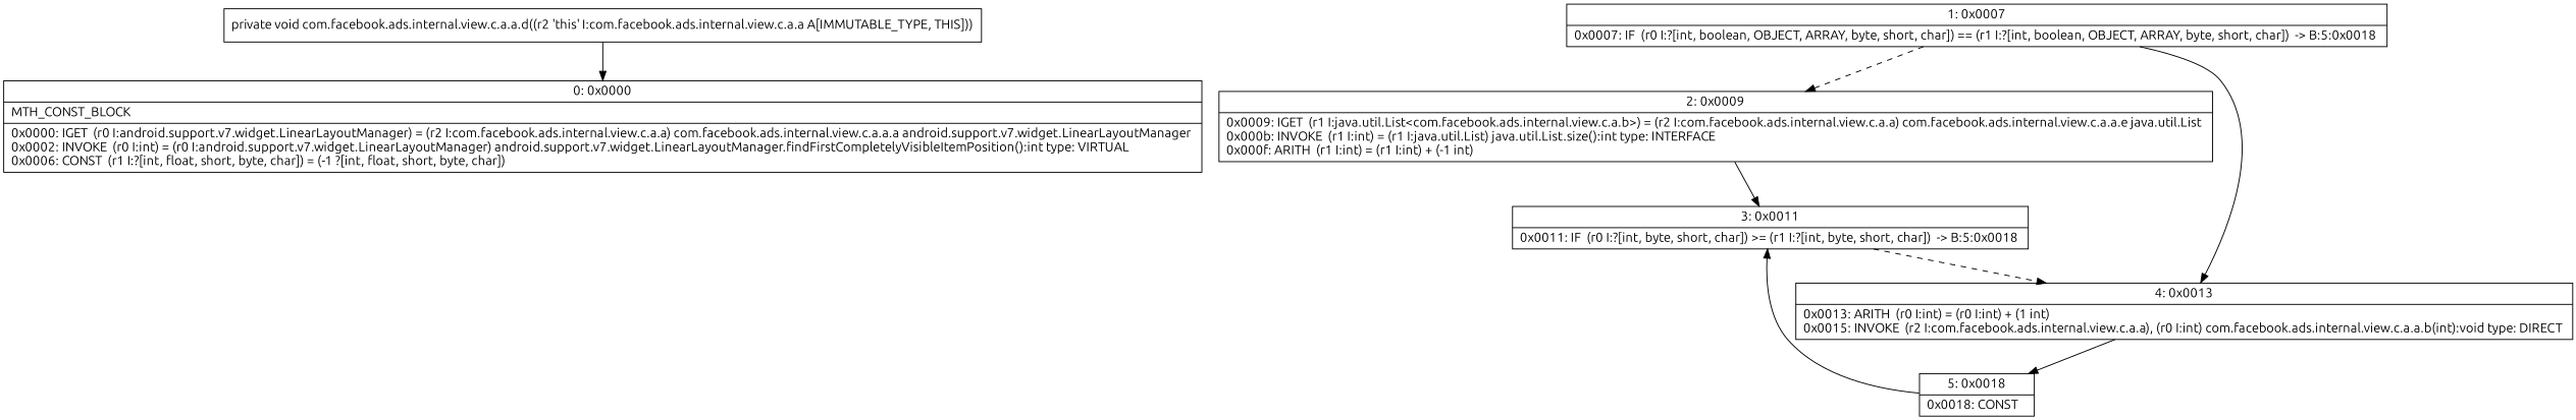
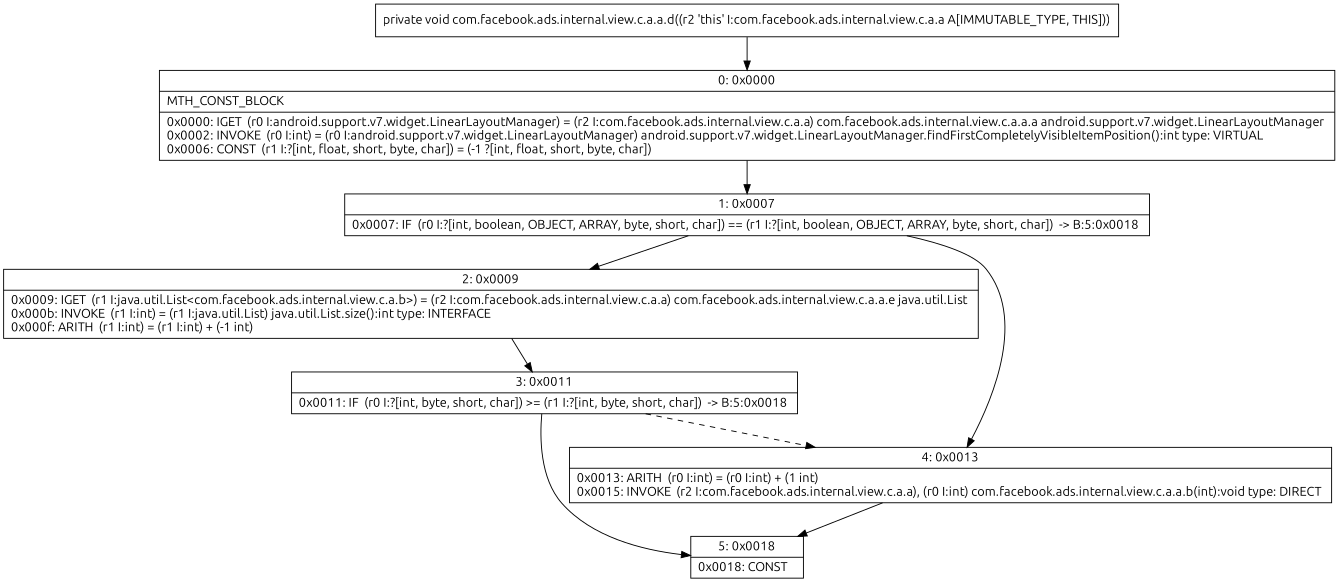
  digraph {
    fontname=Ubuntu
    node [fontname=Ubuntu shape=record]
    edge [fontname=Ubuntu]
    n1 [label="{0\:\ 0x0000|MTH_CONST_BLOCK\l|0x0000: IGET  (r0 I:android.support.v7.widget.LinearLayoutManager) = (r2 I:com.facebook.ads.internal.view.c.a.a) com.facebook.ads.internal.view.c.a.a.a android.support.v7.widget.LinearLayoutManager \l0x0002: INVOKE  (r0 I:int) = (r0 I:android.support.v7.widget.LinearLayoutManager) android.support.v7.widget.LinearLayoutManager.findFirstCompletelyVisibleItemPosition():int type: VIRTUAL \l0x0006: CONST  (r1 I:?[int, float, short, byte, char]) = (\-1 ?[int, float, short, byte, char]) \l}"]
    n2 [label="{1\:\ 0x0007|0x0007: IF  (r0 I:?[int, boolean, OBJECT, ARRAY, byte, short, char]) == (r1 I:?[int, boolean, OBJECT, ARRAY, byte, short, char])  \-\> B:5:0x0018 \l}"]
    n3 [label="{2\:\ 0x0009|0x0009: IGET  (r1 I:java.util.List\<com.facebook.ads.internal.view.c.a.b\>) = (r2 I:com.facebook.ads.internal.view.c.a.a) com.facebook.ads.internal.view.c.a.a.e java.util.List \l0x000b: INVOKE  (r1 I:int) = (r1 I:java.util.List) java.util.List.size():int type: INTERFACE \l0x000f: ARITH  (r1 I:int) = (r1 I:int) + (\-1 int) \l}"]
    n4 [label="{4\:\ 0x0013|0x0013: ARITH  (r0 I:int) = (r0 I:int) + (1 int) \l0x0015: INVOKE  (r2 I:com.facebook.ads.internal.view.c.a.a), (r0 I:int) com.facebook.ads.internal.view.c.a.a.b(int):void type: DIRECT \l}"]
    n5 [label="{3\:\ 0x0011|0x0011: IF  (r0 I:?[int, byte, short, char]) \>= (r1 I:?[int, byte, short, char])  \-\> B:5:0x0018 \l}"]
    n6 [label="{5\:\ 0x0018|0x0018: CONST   \l}"]
    n7 [label="{private void com.facebook.ads.internal.view.c.a.a.d((r2 'this' I:com.facebook.ads.internal.view.c.a.a A[IMMUTABLE_TYPE, THIS])) }"]
-   n2 -> n3 [style=dashed]
+   n1 -> n2
+   n2 -> n3 [style=solid]
    n2 -> n4
    n3 -> n5
    n4 -> n6
    n5 -> n4 [style=dashed]
-   n6 -> n5
+   n5 -> n6
    n7 -> n1
  }
